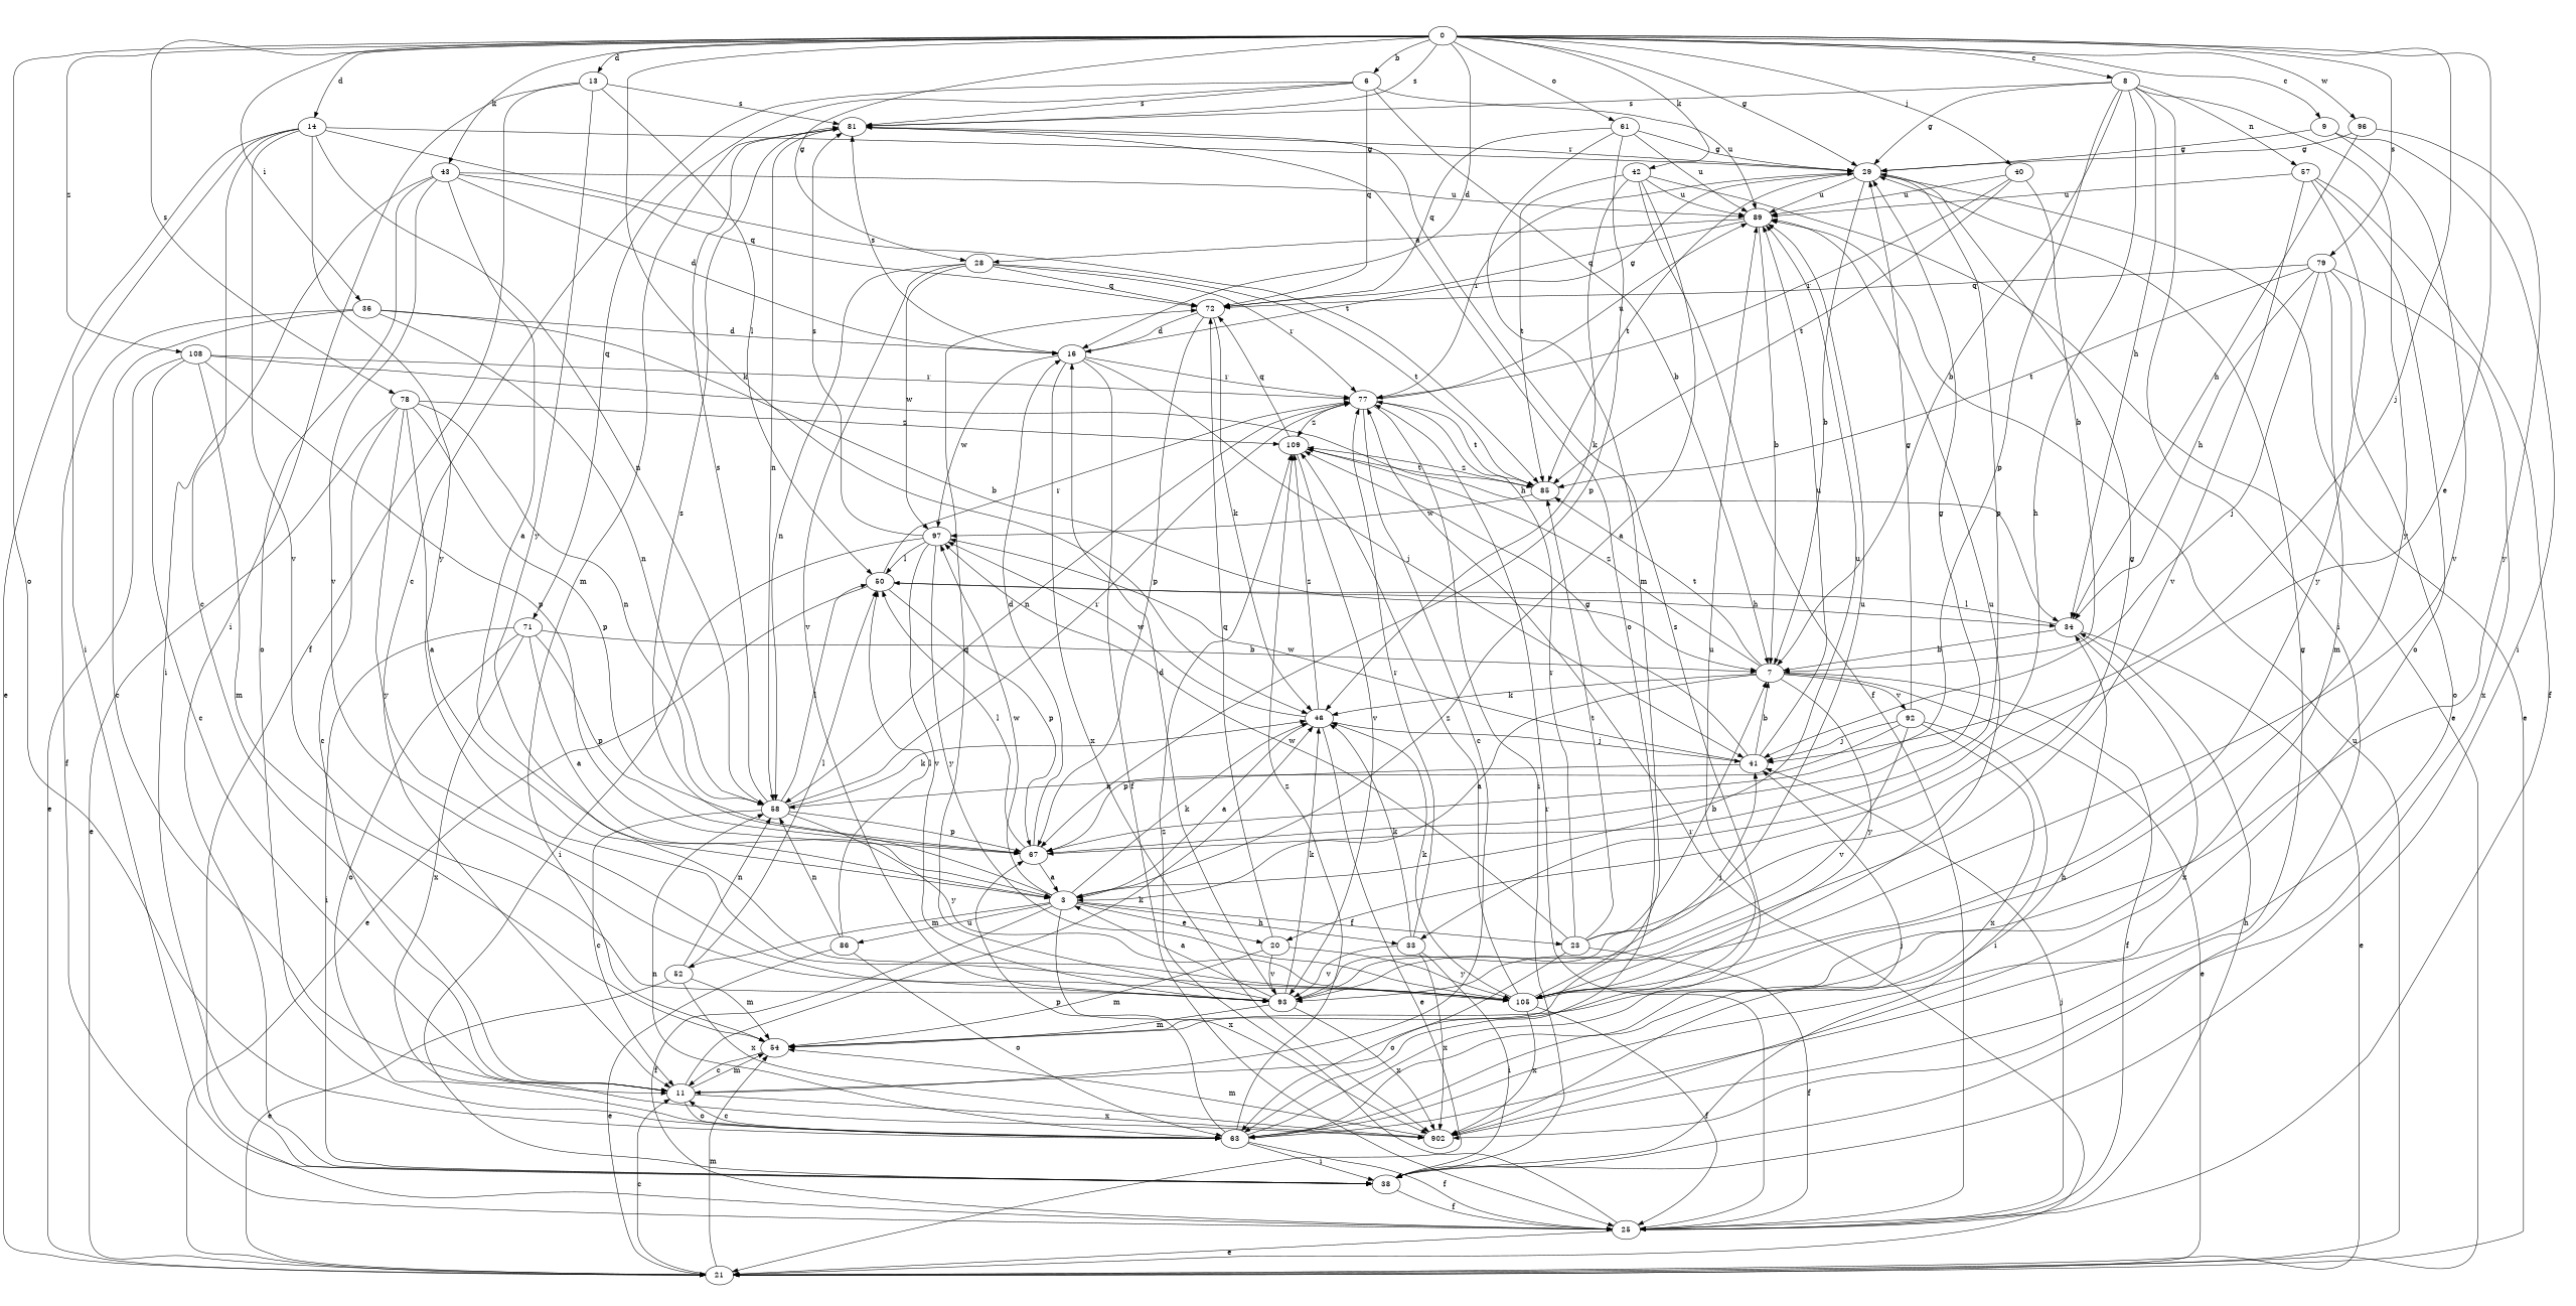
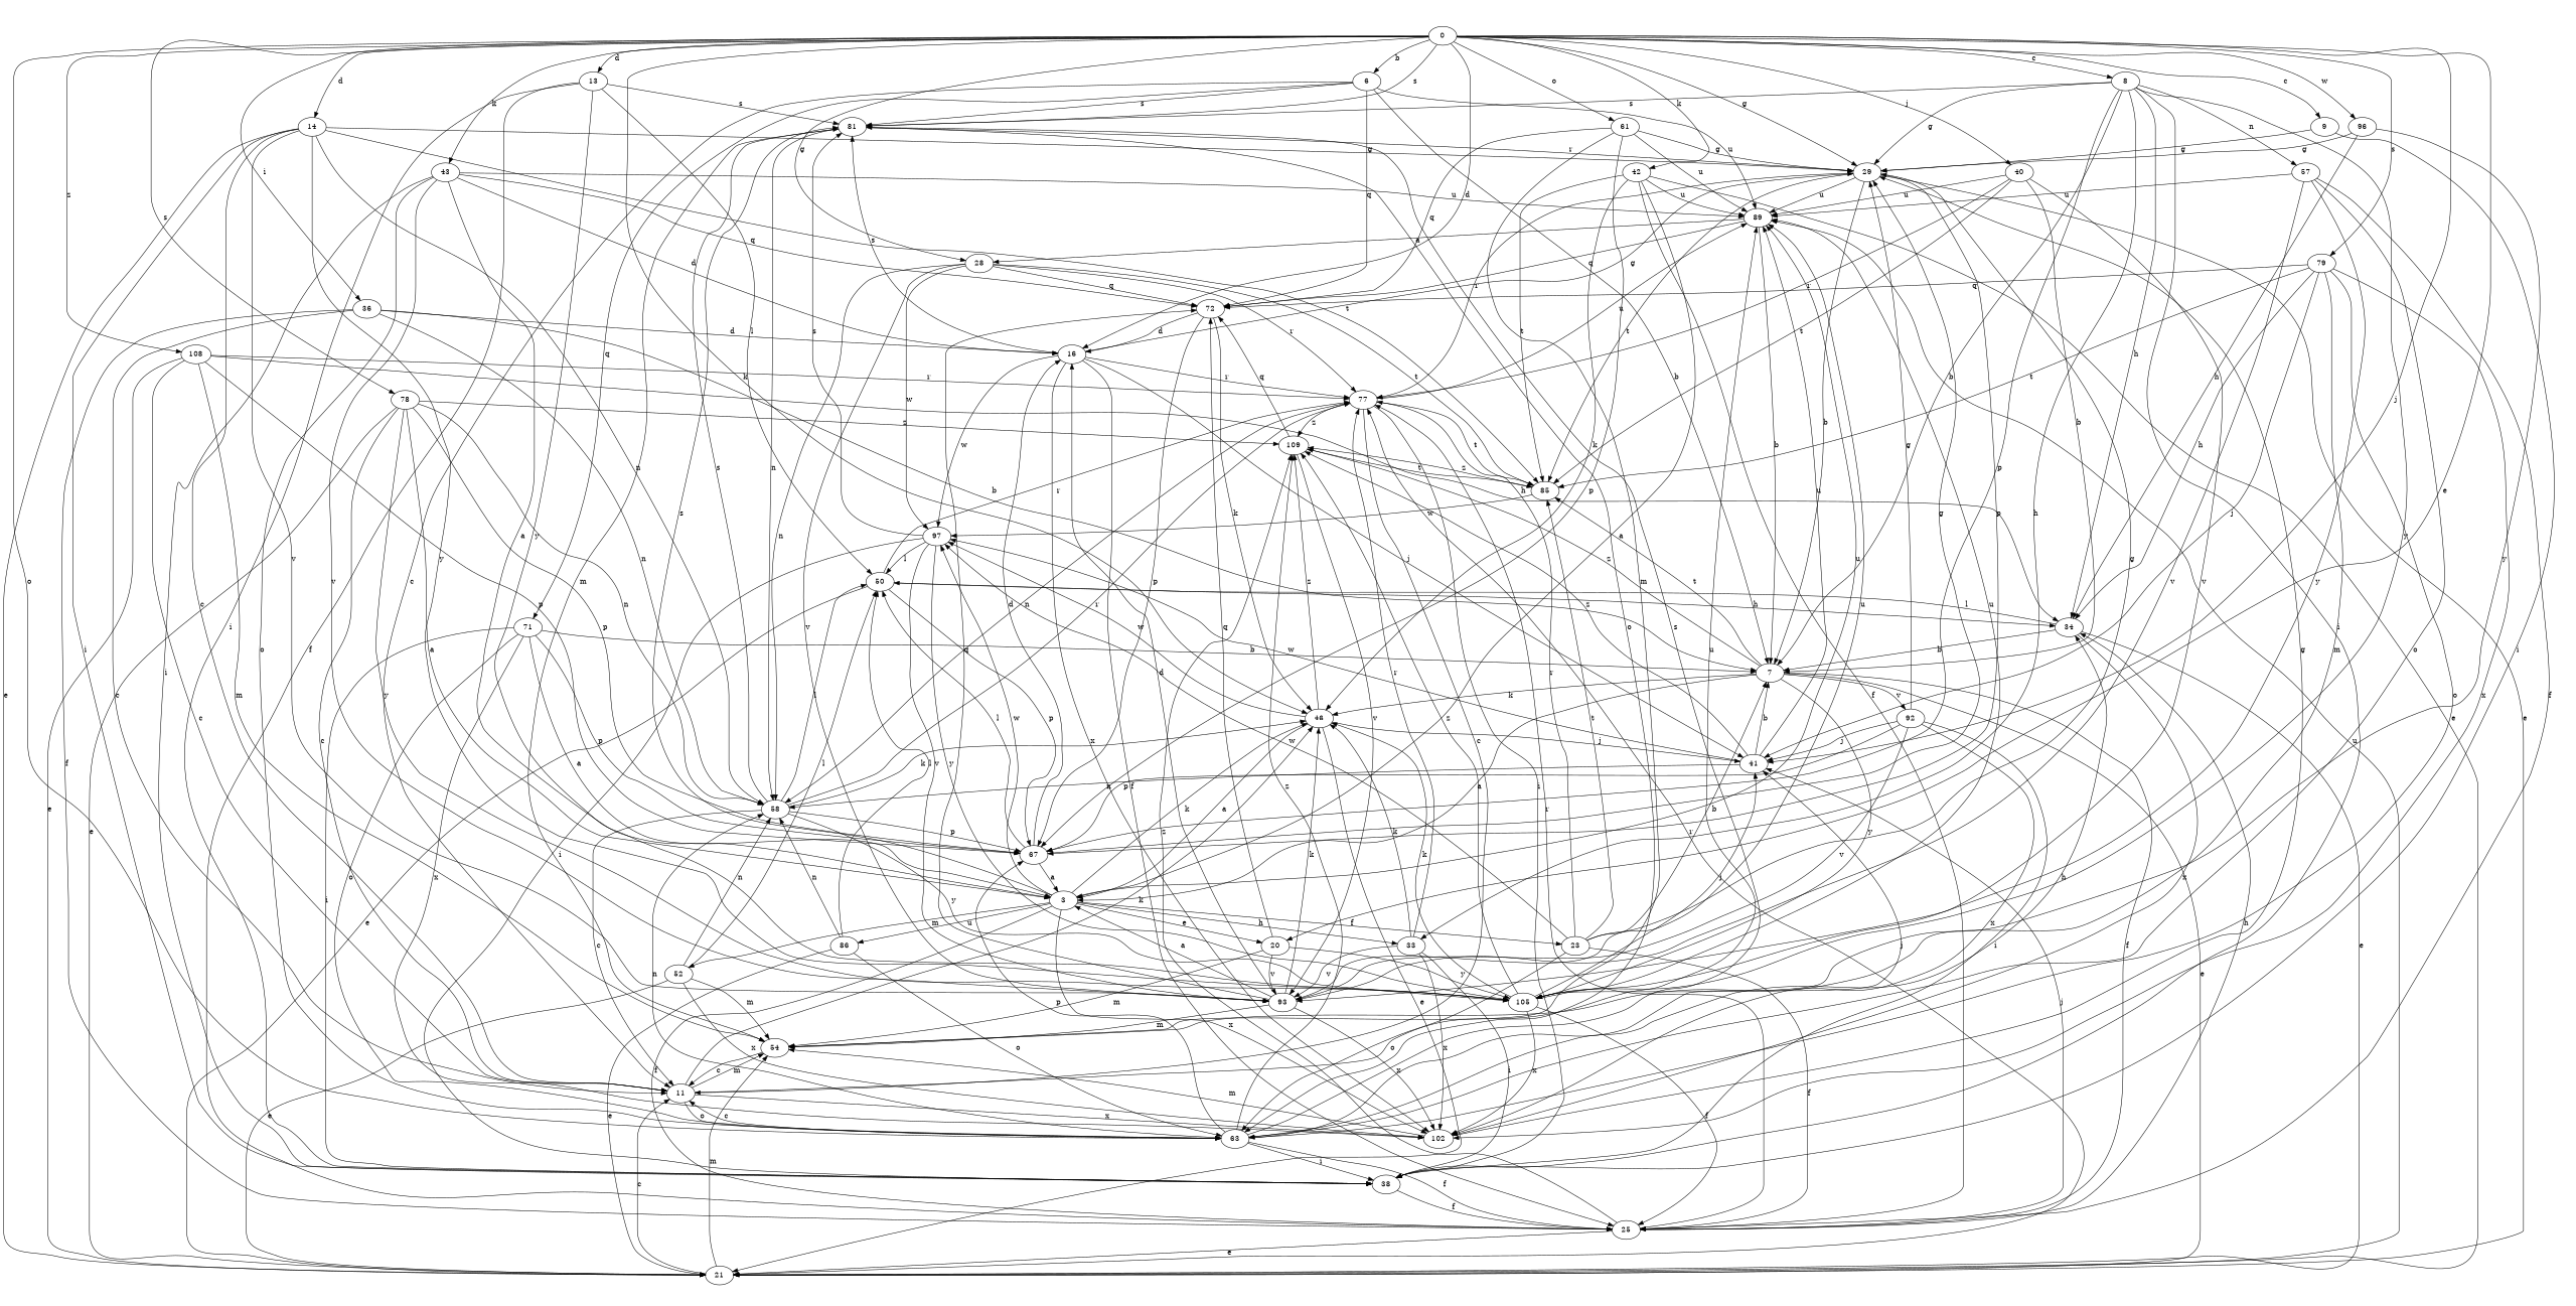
  strict digraph {
    0
    6
    8
    9
    13
    14
    16
    20
    28
    29
    36
    40
    41
    42
    43
    46
    61
    63
    78
    79
    81
    96
    108
    89
    7
    11
    71
    72
    33
    105
    34
    38
    57
    67
    93
    25
    50
    21
    85
    58
    97
-   102 [label=902]
+   102
    77
    54
    109
    3
    23
    52
    86
    92
    0 -> 6 [label=b]
    0 -> 8 [label=c]
    0 -> 9 [label=c]
    0 -> 13 [label=d]
    0 -> 14 [label=d]
    0 -> 16 [label=d]
    0 -> 20 [label=e]
    0 -> 28 [label=g]
    0 -> 29 [label=g]
    0 -> 36 [label=i]
    0 -> 40 [label=j]
    0 -> 41 [label=j]
    0 -> 42 [label=k]
    0 -> 43 [label=k]
    0 -> 46 [label=k]
    0 -> 61 [label=o]
    0 -> 63 [label=o]
    0 -> 78 [label=s]
    0 -> 79 [label=s]
    0 -> 81 [label=s]
    0 -> 96 [label=w]
    0 -> 108 [label=z]
    6 -> 81 [label=s]
    6 -> 89 [label=u]
    6 -> 7 [label=b]
    6 -> 11 [label=c]
    6 -> 71 [label=q]
    6 -> 72 [label=q]
    8 -> 29 [label=g]
    8 -> 81 [label=s]
    8 -> 7 [label=b]
    8 -> 33 [label=h]
    8 -> 105 [label=y]
    8 -> 34 [label=h]
    8 -> 38 [label=i]
    8 -> 57 [label=n]
    8 -> 67 [label=p]
    9 -> 29 [label=g]
    9 -> 38 [label=i]
-   9 -> 93 [label=v]
+   40 -> 93 [label=v]
    13 -> 81 [label=s]
    13 -> 105 [label=y]
    13 -> 38 [label=i]
    13 -> 25 [label=f]
    13 -> 50 [label=l]
    14 -> 29 [label=g]
    14 -> 11 [label=c]
    14 -> 105 [label=y]
    14 -> 38 [label=i]
    14 -> 93 [label=v]
    14 -> 21 [label=e]
    14 -> 85 [label=t]
    14 -> 58 [label=n]
    16 -> 29 [label=g]
    16 -> 41 [label=j]
    16 -> 81 [label=s]
    16 -> 25 [label=f]
    16 -> 97 [label=w]
    16 -> 102 [label=x]
    16 -> 77 [label=r]
    20 -> 72 [label=q]
    20 -> 105 [label=y]
    20 -> 93 [label=v]
    20 -> 54 [label=m]
    28 -> 72 [label=q]
    28 -> 93 [label=v]
    28 -> 85 [label=t]
    28 -> 58 [label=n]
    28 -> 97 [label=w]
    28 -> 77 [label=r]
    29 -> 89 [label=u]
    29 -> 7 [label=b]
    29 -> 67 [label=p]
    29 -> 21 [label=e]
    29 -> 85 [label=t]
    29 -> 77 [label=r]
    36 -> 16 [label=d]
    36 -> 7 [label=b]
    36 -> 11 [label=c]
    36 -> 25 [label=f]
    36 -> 58 [label=n]
    40 -> 89 [label=u]
    40 -> 7 [label=b]
    40 -> 85 [label=t]
    40 -> 77 [label=r]
    41 -> 89 [label=u]
    41 -> 7 [label=b]
    41 -> 58 [label=n]
    41 -> 97 [label=w]
-   41 -> 109 [label=g]
+   41 -> 109 [label=z]
    42 -> 46 [label=k]
    42 -> 89 [label=u]
    42 -> 25 [label=f]
    42 -> 21 [label=e]
    42 -> 85 [label=t]
    42 -> 3 [label=a]
    43 -> 16 [label=d]
    43 -> 63 [label=o]
    43 -> 89 [label=u]
    43 -> 72 [label=q]
    43 -> 38 [label=i]
    43 -> 93 [label=v]
    43 -> 3 [label=a]
    46 -> 41 [label=j]
    46 -> 21 [label=e]
    46 -> 97 [label=w]
    46 -> 109 [label=z]
    46 -> 3 [label=a]
    61 -> 29 [label=g]
    61 -> 89 [label=u]
    61 -> 72 [label=q]
    61 -> 67 [label=p]
    61 -> 54 [label=m]
    63 -> 41 [label=j]
    63 -> 81 [label=s]
    63 -> 11 [label=c]
    63 -> 34 [label=h]
    63 -> 38 [label=i]
    63 -> 67 [label=p]
    63 -> 25 [label=f]
    63 -> 58 [label=n]
    63 -> 109 [label=z]
    78 -> 11 [label=c]
    78 -> 105 [label=y]
    78 -> 67 [label=p]
    78 -> 21 [label=e]
    78 -> 58 [label=n]
    78 -> 109 [label=z]
    78 -> 3 [label=a]
    79 -> 41 [label=j]
    79 -> 63 [label=o]
    79 -> 72 [label=q]
    79 -> 34 [label=h]
    79 -> 85 [label=t]
    79 -> 102 [label=x]
    79 -> 54 [label=m]
    81 -> 29 [label=r]
    81 -> 63 [label=o]
    81 -> 58 [label=n]
    81 -> 54 [label=m]
    96 -> 29 [label=g]
    96 -> 105 [label=y]
    96 -> 34 [label=h]
    108 -> 11 [label=c]
    108 -> 34 [label=h]
    108 -> 67 [label=p]
    108 -> 21 [label=e]
    108 -> 77 [label=r]
    108 -> 54 [label=m]
    89 -> 28 [label=a]
    89 -> 7 [label=b]
    89 -> 72 [label=q]
    7 -> 46 [label=k]
    7 -> 105 [label=y]
    7 -> 25 [label=f]
    7 -> 21 [label=e]
    7 -> 85 [label=t]
    7 -> 109 [label=z]
    7 -> 3 [label=a]
    7 -> 92 [label=v]
    11 -> 46 [label=k]
    11 -> 63 [label=o]
    11 -> 89 [label=u]
    11 -> 102 [label=x]
    11 -> 54 [label=m]
    71 -> 63 [label=o]
    71 -> 7 [label=b]
    71 -> 38 [label=i]
    71 -> 67 [label=p]
    71 -> 102 [label=x]
    71 -> 3 [label=a]
    72 -> 16 [label=d]
    72 -> 46 [label=k]
    72 -> 67 [label=p]
    33 -> 46 [label=k]
    33 -> 38 [label=i]
    33 -> 93 [label=v]
    33 -> 102 [label=x]
    33 -> 77 [label=r]
    105 -> 41 [label=j]
    105 -> 46 [label=k]
    105 -> 89 [label=u]
    105 -> 25 [label=f]
    105 -> 102 [label=x]
    105 -> 109 [label=z]
    34 -> 7 [label=b]
    34 -> 50 [label=l]
    34 -> 21 [label=e]
    34 -> 102 [label=x]
    38 -> 25 [label=f]
    57 -> 63 [label=o]
    57 -> 89 [label=u]
    57 -> 105 [label=y]
    57 -> 93 [label=v]
    57 -> 25 [label=f]
    67 -> 16 [label=d]
    67 -> 29 [label=g]
    67 -> 50 [label=l]
    67 -> 3 [label=a]
    93 -> 16 [label=d]
    93 -> 46 [label=k]
    93 -> 89 [label=u]
    93 -> 72 [label=q]
    93 -> 102 [label=x]
    93 -> 54 [label=m]
    93 -> 3 [label=a]
    25 -> 41 [label=j]
    25 -> 34 [label=h]
    25 -> 21 [label=e]
    25 -> 77 [label=r]
    25 -> 109 [label=z]
    50 -> 34 [label=h]
    50 -> 67 [label=p]
    50 -> 21 [label=e]
    50 -> 77 [label=r]
    21 -> 89 [label=u]
    21 -> 11 [label=c]
    21 -> 77 [label=r]
    21 -> 54 [label=m]
    85 -> 97 [label=w]
    85 -> 109 [label=z]
    58 -> 46 [label=k]
    58 -> 81 [label=s]
    58 -> 11 [label=c]
    58 -> 105 [label=y]
    58 -> 67 [label=p]
    58 -> 50 [label=l]
    58 -> 77 [label=r]
    97 -> 81 [label=s]
    97 -> 105 [label=y]
    97 -> 38 [label=i]
    97 -> 93 [label=v]
    97 -> 50 [label=l]
    102 -> 29 [label=g]
    102 -> 54 [label=m]
    77 -> 89 [label=u]
    77 -> 11 [label=c]
    77 -> 38 [label=i]
    77 -> 85 [label=t]
    77 -> 58 [label=n]
    77 -> 109 [label=z]
    54 -> 11 [label=c]
    109 -> 72 [label=q]
    109 -> 93 [label=v]
    109 -> 85 [label=t]
    3 -> 20 [label=e]
    3 -> 46 [label=k]
    3 -> 81 [label=s]
    3 -> 89 [label=u]
    3 -> 33 [label=h]
    3 -> 25 [label=f]
    3 -> 97 [label=w]
    3 -> 102 [label=x]
    3 -> 23 [label=f]
    3 -> 52 [label=m]
    3 -> 86 [label=u]
    23 -> 29 [label=g]
    23 -> 63 [label=o]
    23 -> 7 [label=b]
    23 -> 25 [label=f]
    23 -> 85 [label=t]
    23 -> 97 [label=w]
    23 -> 77 [label=r]
    52 -> 50 [label=l]
    52 -> 21 [label=e]
    52 -> 58 [label=n]
    52 -> 102 [label=x]
    52 -> 54 [label=m]
    86 -> 63 [label=o]
    86 -> 50 [label=l]
    86 -> 21 [label=e]
    86 -> 58 [label=n]
    92 -> 29 [label=g]
    92 -> 41 [label=j]
    92 -> 38 [label=i]
    92 -> 67 [label=p]
    92 -> 93 [label=v]
    92 -> 102 [label=x]
  }
